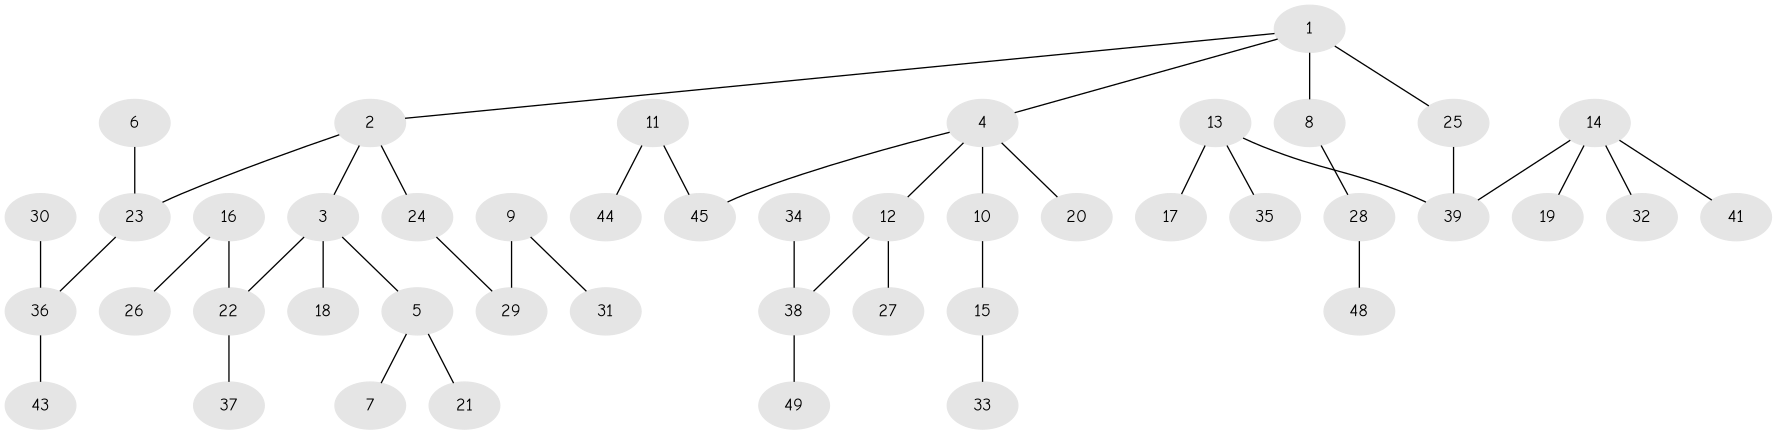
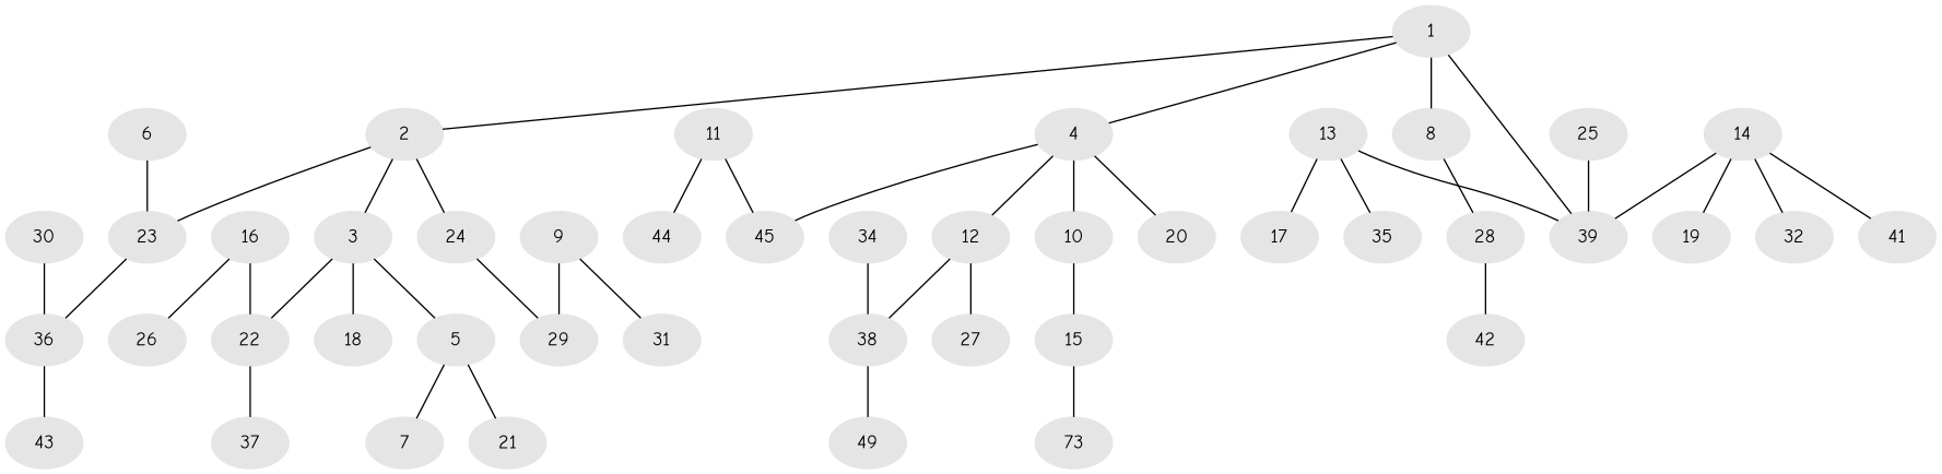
  graph {
    fontname="Comic Neue"
    node [color=gray90 fontname="Comic Neue" style=filled]
    edge [fontname="Comic Neue" weight=1.0]
    1
    2
    4
    8
    39
    3
    23
    24
    10
    12
    45
    20
    28
    5
    18
    22
    36
    29
    7
    21
    37
    15
    27
    38
    6
-   42 [label=48]
+   42
    9
    31
-   33
+   33 [label=73]
    11
    44
    n32 [label=49]
    13
    17
    35
    14
    19
    32
    41
    16
    26
    43
    25
    30
    34
    1 -- 2
    1 -- 4
    1 -- 8
-   1 -- 25
+   1 -- 39
    2 -- 3
    2 -- 23
    2 -- 24
    4 -- 10
    4 -- 12
    4 -- 45
    4 -- 20
    8 -- 28
    3 -- 5
    3 -- 18
    3 -- 22
    23 -- 36
    24 -- 29
    10 -- 15
    12 -- 27
    12 -- 38
    28 -- 42
    5 -- 7
    5 -- 21
    22 -- 37
    36 -- 43
    15 -- 33
    38 -- n32
    6 -- 23
    9 -- 29
    9 -- 31
    11 -- 45
    11 -- 44
    13 -- 39
    13 -- 17
    13 -- 35
    14 -- 39
    14 -- 19
    14 -- 32
    14 -- 41
    16 -- 22
    16 -- 26
    25 -- 39
    30 -- 36
    34 -- 38
  }
